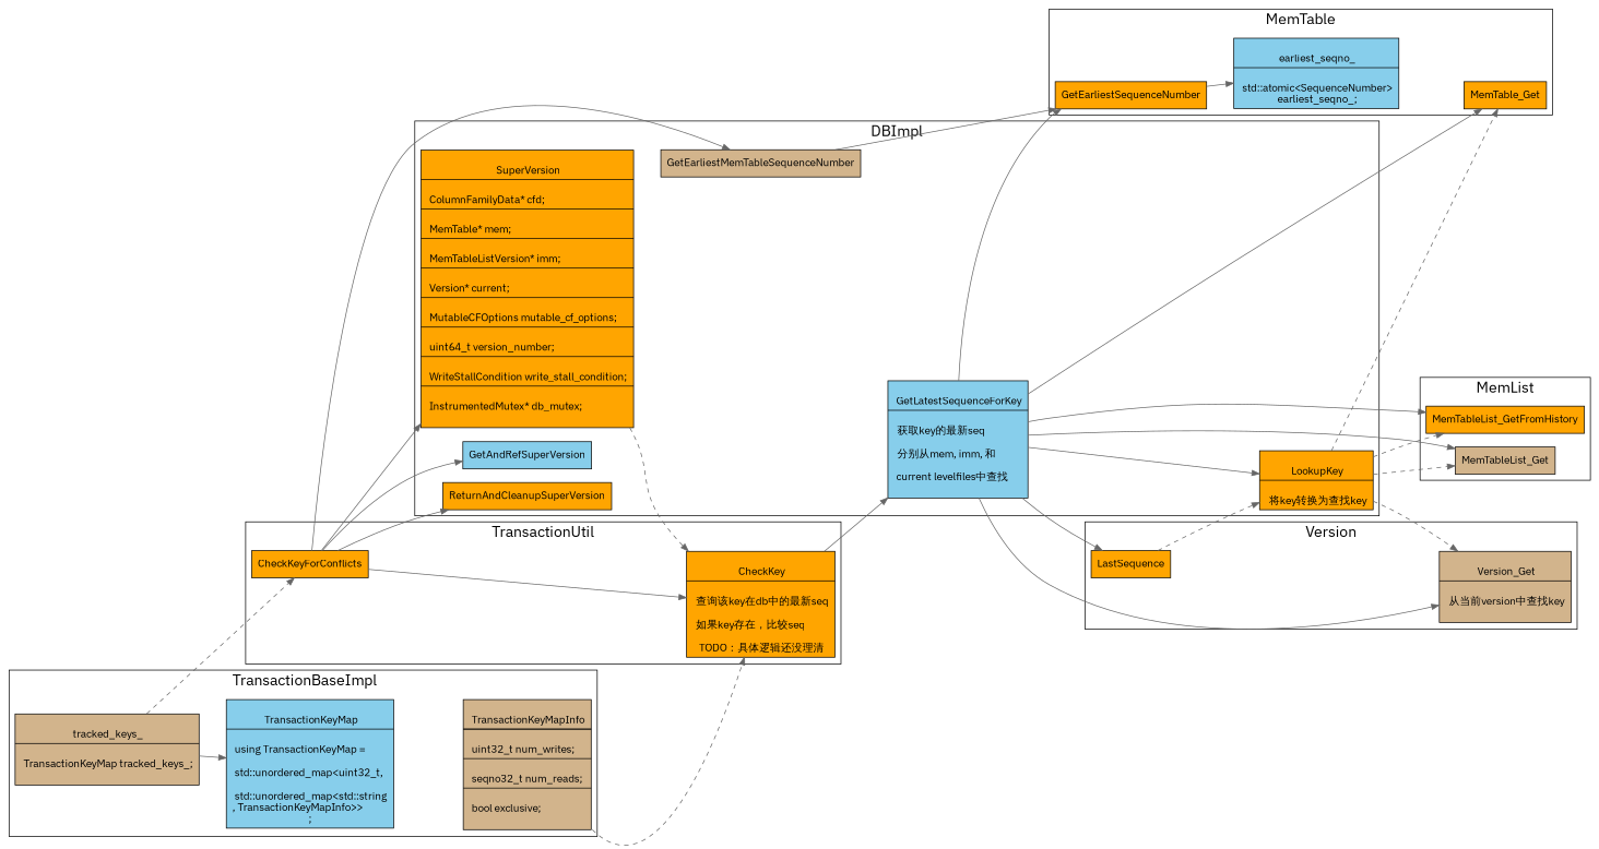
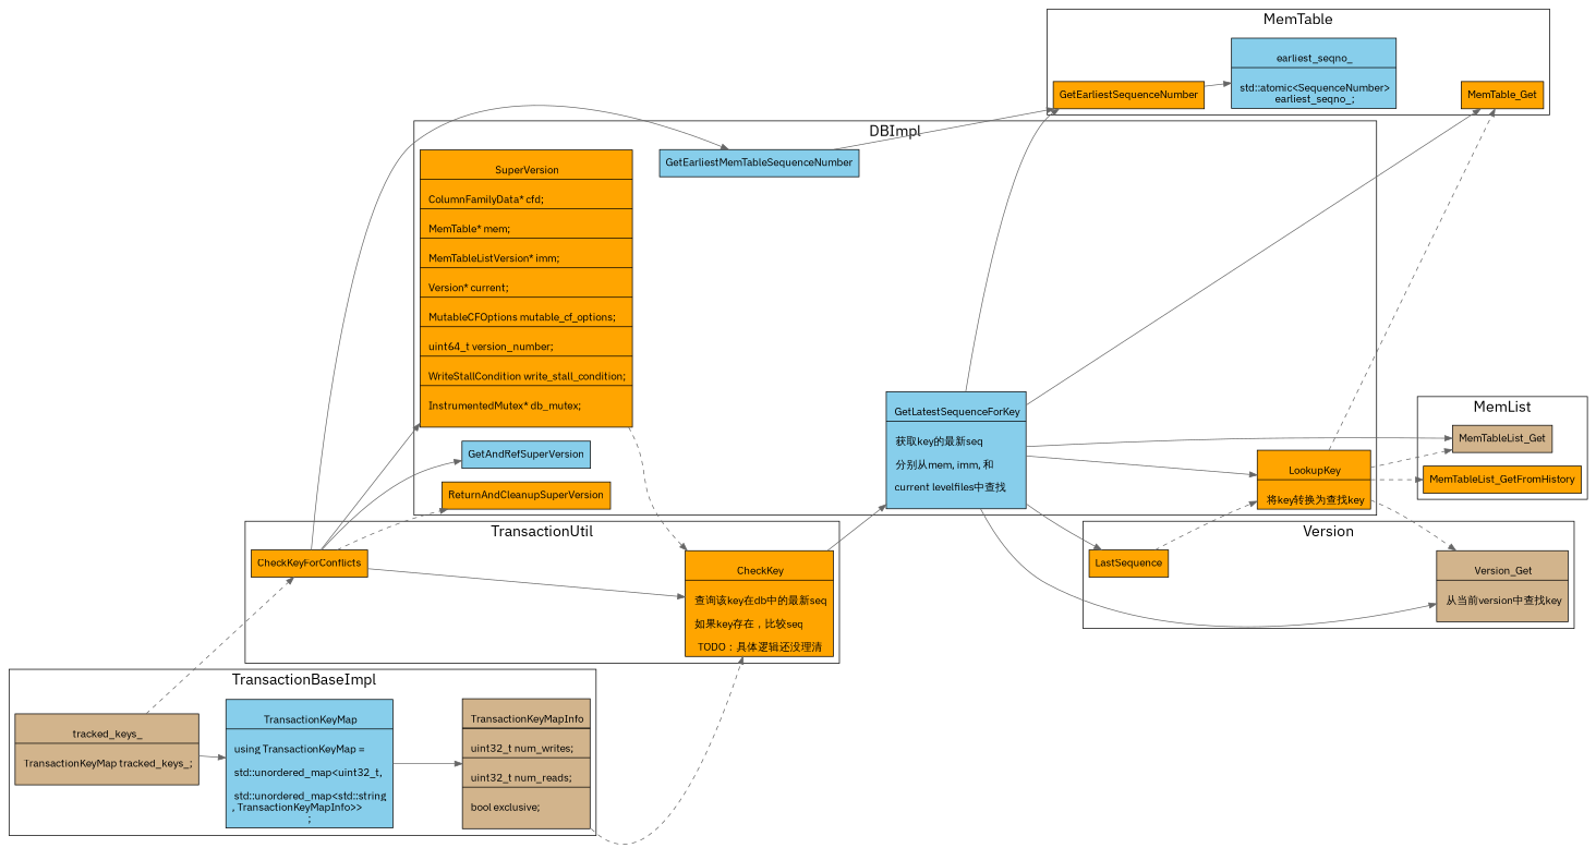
  digraph {
    fontname="IBM Plex Sans"
    newrank=true
    rankdir=LR
    node [fillcolor=orange fontname="IBM Plex Sans" shape=record style=filled]
    edge [color=gray40 fontname="IBM Plex Sans"]
    n1 [fillcolor=skyblue label="{{\n        earliest_seqno_|\n          std::atomic\<SequenceNumber\>\l earliest_seqno_;\n      }}"]
    GetEarliestSequenceNumber [shape=box]
    MemTable_Get [shape=box]
    n4 [fillcolor=tan label="{{\n        tracked_keys_|\n          TransactionKeyMap tracked_keys_;\l\n      }}"]
    n5 [fillcolor=skyblue label="{{\n        TransactionKeyMap|\n          using TransactionKeyMap =\l\n          std::unordered_map\<uint32_t,\l\n          std::unordered_map\<std::string\l, TransactionKeyMapInfo\>\>\l;\n      }}"]
-   n6 [fillcolor=tan label="{{\n        TransactionKeyMapInfo|\n          <seq> SequenceNumber seq;\l|\n          uint32_t num_writes;\l|\n          seqno32_t num_reads;\l|\n          bool exclusive;\l\n      }}"]
+   n6 [fillcolor=tan label="{{\n        TransactionKeyMapInfo|\n          <seq> SequenceNumber seq;\l|\n          uint32_t num_writes;\l|\n          uint32_t num_reads;\l|\n          bool exclusive;\l\n      }}"]
    LastSequence [shape=box]
    n8 [fillcolor=tan label="{{\n        Version_Get|\n        从当前version中查找key\l\n      }}"]
    MemTableList_Get [fillcolor=tan shape=box]
    MemTableList_GetFromHistory [shape=box]
    n11 [label="{{\n        LookupKey|\n        将key转换为查找key\n      }}"]
    n12 [label="{{\n        SuperVersion|\n          ColumnFamilyData* cfd;\l|\n          MemTable* mem;\l|\n          MemTableListVersion* imm;\l|\n          Version* current;\l|\n          MutableCFOptions mutable_cf_options;\l|\n          uint64_t version_number;\l|\n          WriteStallCondition write_stall_condition;\l|\n          InstrumentedMutex* db_mutex;\l\n      }}"]
    GetAndRefSuperVersion [fillcolor=skyblue shape=box]
-   GetEarliestMemTableSequenceNumber [fillcolor=tan shape=box]
+   GetEarliestMemTableSequenceNumber [fillcolor=skyblue shape=box]
    ReturnAndCleanupSuperVersion [shape=box]
    n16 [fillcolor=skyblue label="{{\n        GetLatestSequenceForKey|\n        获取key的最新seq\l\n        分别从mem, imm, 和\l \n        current levelfiles中查找\l\n      }}"]
    CheckKeyForConflicts [shape=box]
    n18 [label="{{\n        CheckKey|\n        查询该key在db中的最新seq\l\n        如果key存在，比较seq\l\n        TODO：具体逻辑还没理清\n      }}"]
    subgraph cluster_1 {
      fontsize=20
      label=MemTable
      n1
      GetEarliestSequenceNumber
      MemTable_Get
    }
    subgraph cluster_2 {
      fontsize=20
      label=" TransactionBaseImpl"
      n4
      n5
      n6
    }
    subgraph cluster_3 {
      fontsize=20
      label=Version
      LastSequence
      n8
    }
    subgraph cluster_4 {
      fontsize=20
      label=MemList
      MemTableList_Get
      MemTableList_GetFromHistory
    }
    subgraph cluster_5 {
      fontsize=20
      label=DBImpl
      n11
      n12
      GetAndRefSuperVersion
      GetEarliestMemTableSequenceNumber
      ReturnAndCleanupSuperVersion
      n16
    }
    subgraph cluster_6 {
      fontsize=20
      label=TransactionUtil
      CheckKeyForConflicts
      n18
    }
    GetEarliestSequenceNumber -> n1
    n4 -> n5
    n4 -> CheckKeyForConflicts [style=dashed]
+   n5 -> n6
    n6 -> n18 [style=dashed tailport=seq]
    LastSequence -> n11 [style=dashed]
    n11 -> MemTable_Get [style=dashed]
    n11 -> n8 [style=dashed]
    n11 -> MemTableList_Get [style=dashed]
    n11 -> MemTableList_GetFromHistory [style=dashed]
    n12 -> n18 [style=dashed]
    GetEarliestMemTableSequenceNumber -> GetEarliestSequenceNumber
    n16 -> GetEarliestSequenceNumber
    n16 -> MemTable_Get
    n16 -> LastSequence
    n16 -> n8
    n16 -> MemTableList_Get
-   n16 -> MemTableList_GetFromHistory
    n16 -> n11
    CheckKeyForConflicts -> n12
    CheckKeyForConflicts -> GetAndRefSuperVersion
    CheckKeyForConflicts -> GetEarliestMemTableSequenceNumber
-   CheckKeyForConflicts -> ReturnAndCleanupSuperVersion
+   CheckKeyForConflicts -> ReturnAndCleanupSuperVersion [style=dashed]
    CheckKeyForConflicts -> n18
    n18 -> n16
  }
